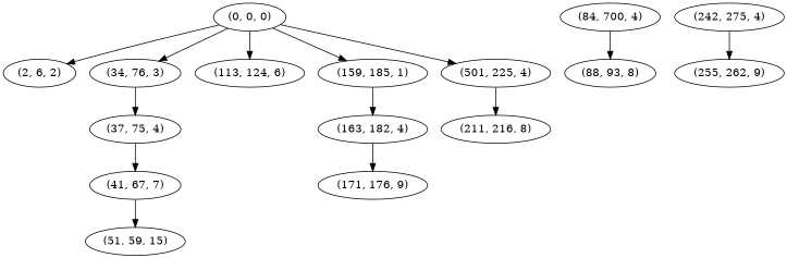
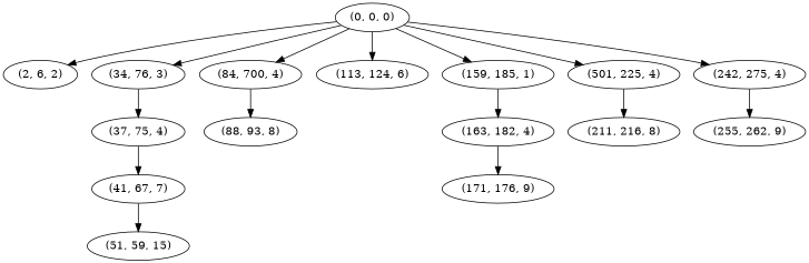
  digraph {
    "(0, 0, 0)"
    "(2, 6, 2)"
    "(34, 76, 3)"
    n4 [label="(84, 700, 4)"]
    "(113, 124, 6)"
    "(159, 185, 1)"
    n7 [label="(501, 225, 4)"]
    n8 [label="(242, 275, 4)"]
    "(37, 75, 4)"
    "(88, 93, 8)"
    "(163, 182, 4)"
    "(211, 216, 8)"
    "(255, 262, 9)"
    "(41, 67, 7)"
    "(51, 59, 15)"
    "(171, 176, 9)"
    "(0, 0, 0)" -> "(2, 6, 2)"
    "(0, 0, 0)" -> "(34, 76, 3)"
+   "(0, 0, 0)" -> n4
    "(0, 0, 0)" -> "(113, 124, 6)"
    "(0, 0, 0)" -> "(159, 185, 1)"
    "(0, 0, 0)" -> n7
+   "(0, 0, 0)" -> n8
    "(34, 76, 3)" -> "(37, 75, 4)"
    n4 -> "(88, 93, 8)"
    "(159, 185, 1)" -> "(163, 182, 4)"
    n7 -> "(211, 216, 8)"
    n8 -> "(255, 262, 9)"
    "(37, 75, 4)" -> "(41, 67, 7)"
    "(163, 182, 4)" -> "(171, 176, 9)"
    "(41, 67, 7)" -> "(51, 59, 15)"
  }
